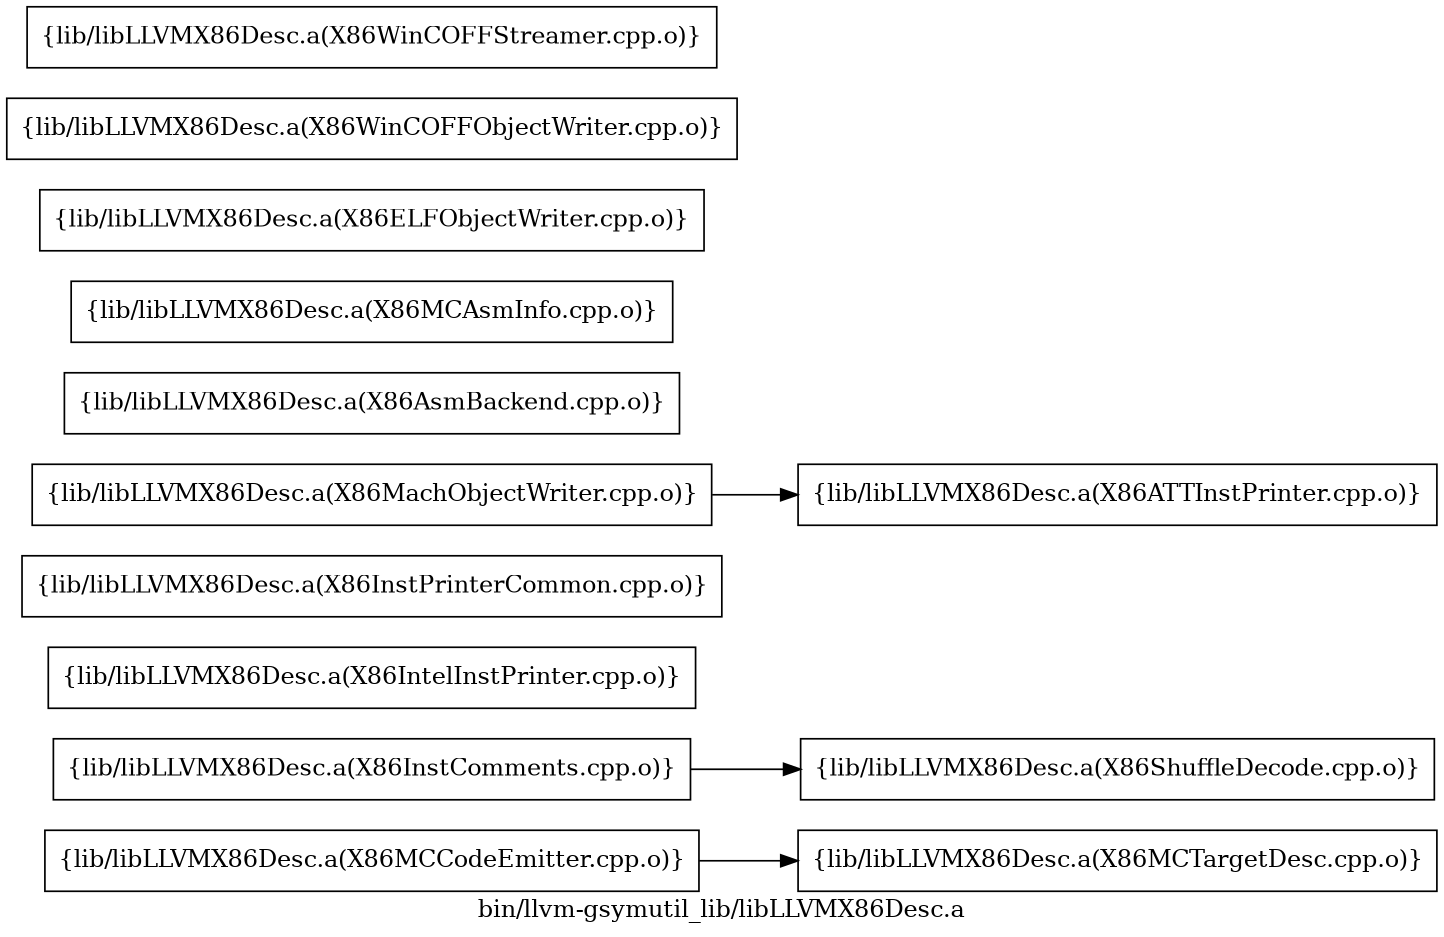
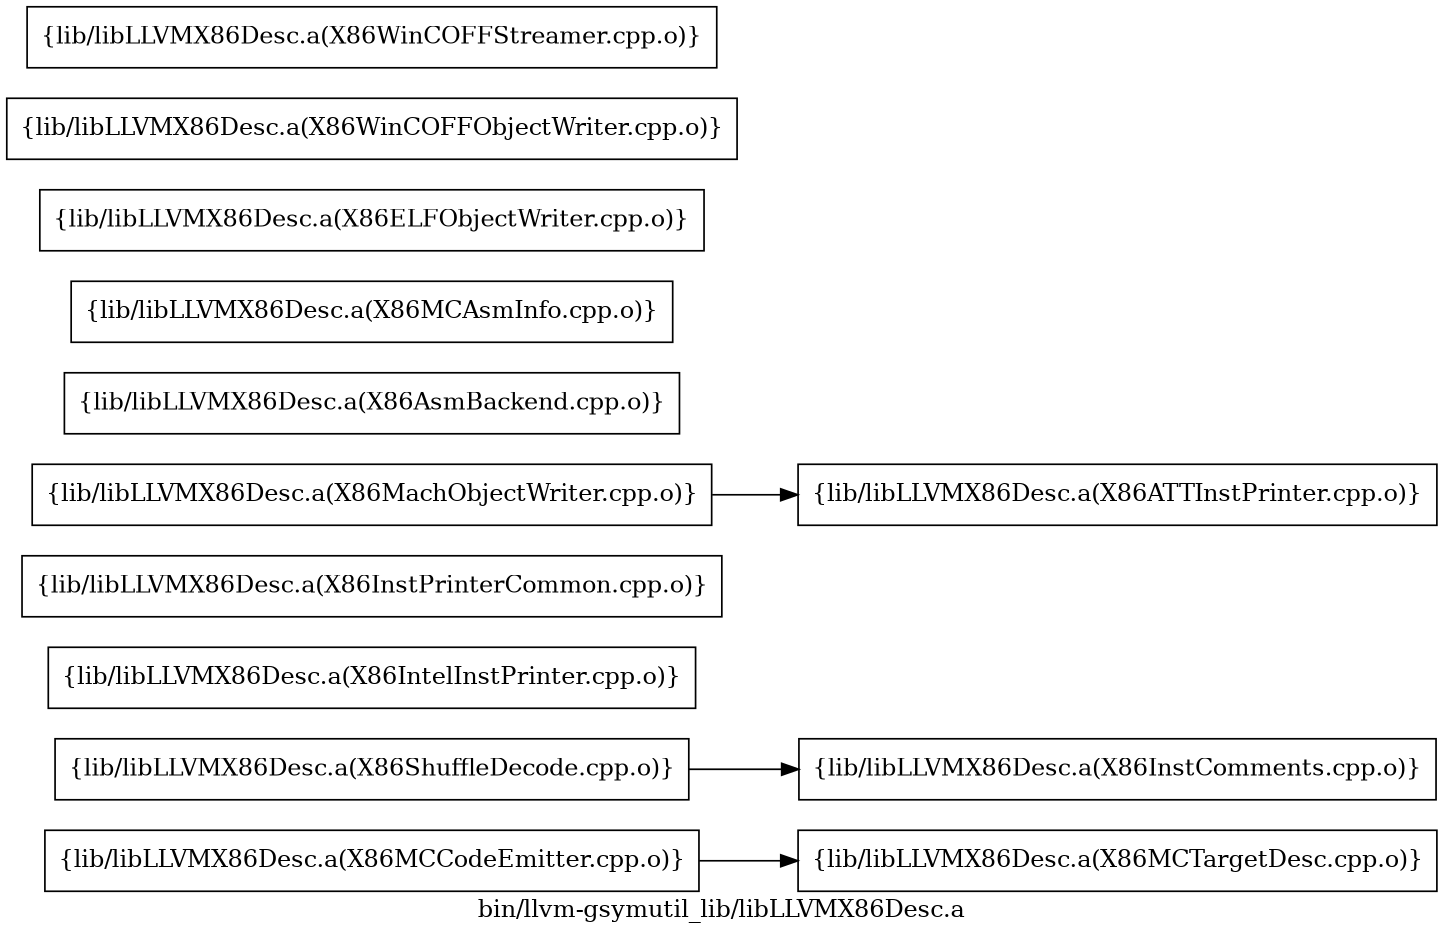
  digraph {
    label="bin/llvm-gsymutil_lib/libLLVMX86Desc.a"
    rankdir=LR
    node [group=0 shape=box]
    n1 [label="{lib/libLLVMX86Desc.a(X86MCTargetDesc.cpp.o)}"]
    n2 [label="{lib/libLLVMX86Desc.a(X86ShuffleDecode.cpp.o)}"]
    n3 [label="{lib/libLLVMX86Desc.a(X86IntelInstPrinter.cpp.o)}"]
    n4 [label="{lib/libLLVMX86Desc.a(X86InstPrinterCommon.cpp.o)}"]
    n5 [label="{lib/libLLVMX86Desc.a(X86InstComments.cpp.o)}"]
    n6 [label="{lib/libLLVMX86Desc.a(X86ATTInstPrinter.cpp.o)}"]
    n7 [label="{lib/libLLVMX86Desc.a(X86AsmBackend.cpp.o)}"]
    n8 [label="{lib/libLLVMX86Desc.a(X86MCAsmInfo.cpp.o)}"]
    n9 [label="{lib/libLLVMX86Desc.a(X86MCCodeEmitter.cpp.o)}"]
    n10 [label="{lib/libLLVMX86Desc.a(X86MachObjectWriter.cpp.o)}"]
    n11 [label="{lib/libLLVMX86Desc.a(X86ELFObjectWriter.cpp.o)}"]
    n12 [label="{lib/libLLVMX86Desc.a(X86WinCOFFObjectWriter.cpp.o)}"]
    n13 [label="{lib/libLLVMX86Desc.a(X86WinCOFFStreamer.cpp.o)}"]
-   n5 -> n2
+   n2 -> n5
    n9 -> n1
    n10 -> n6
  }
